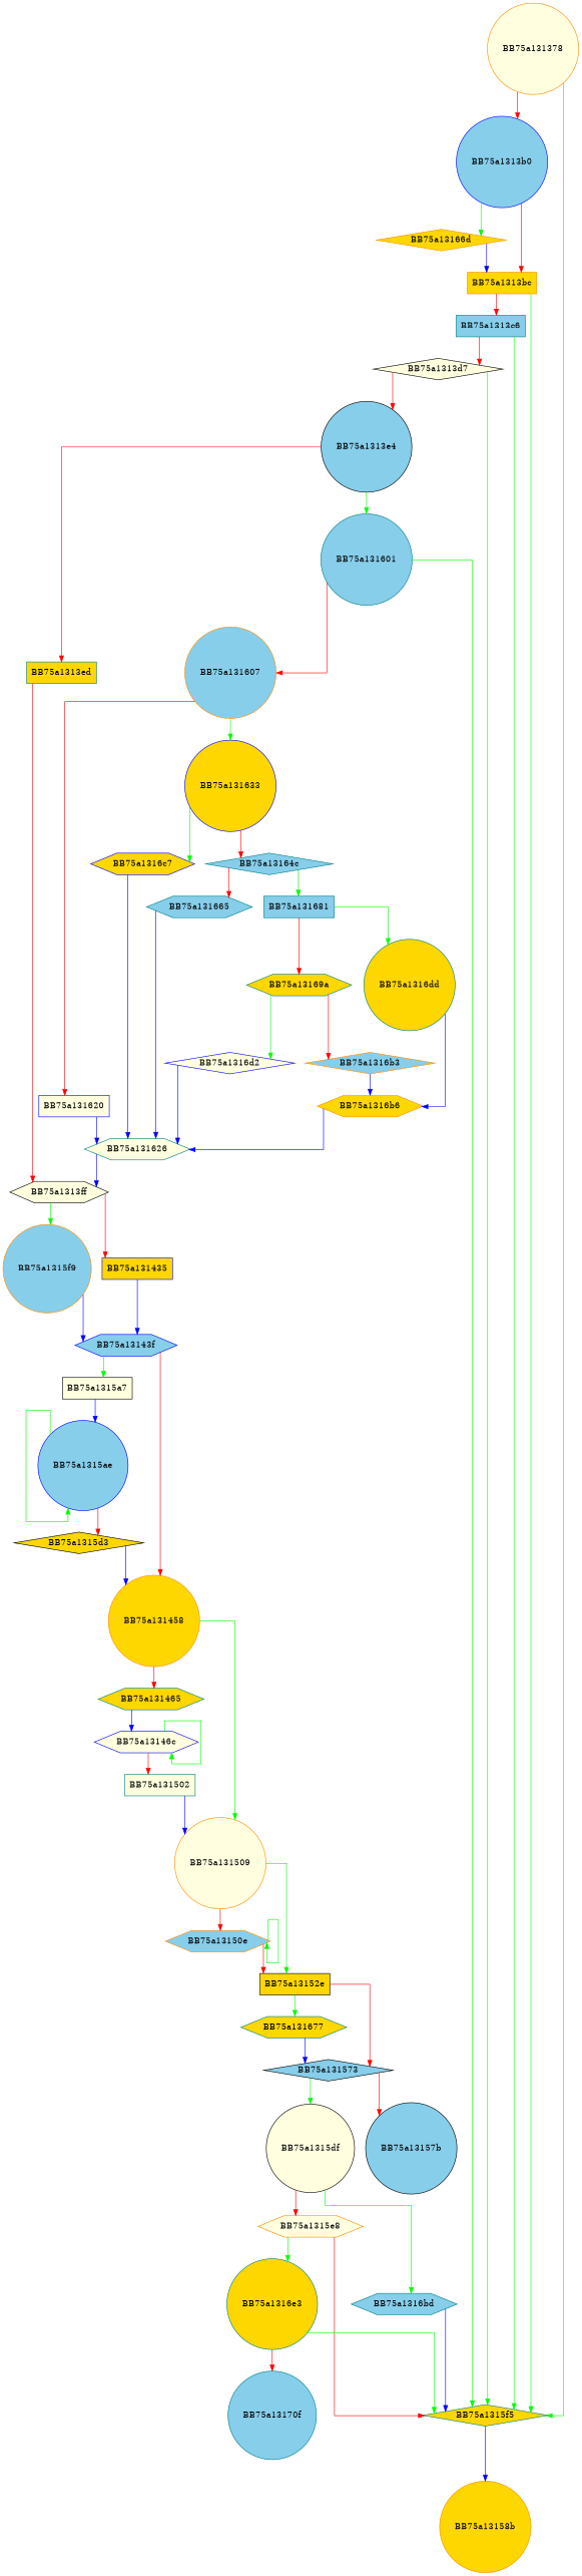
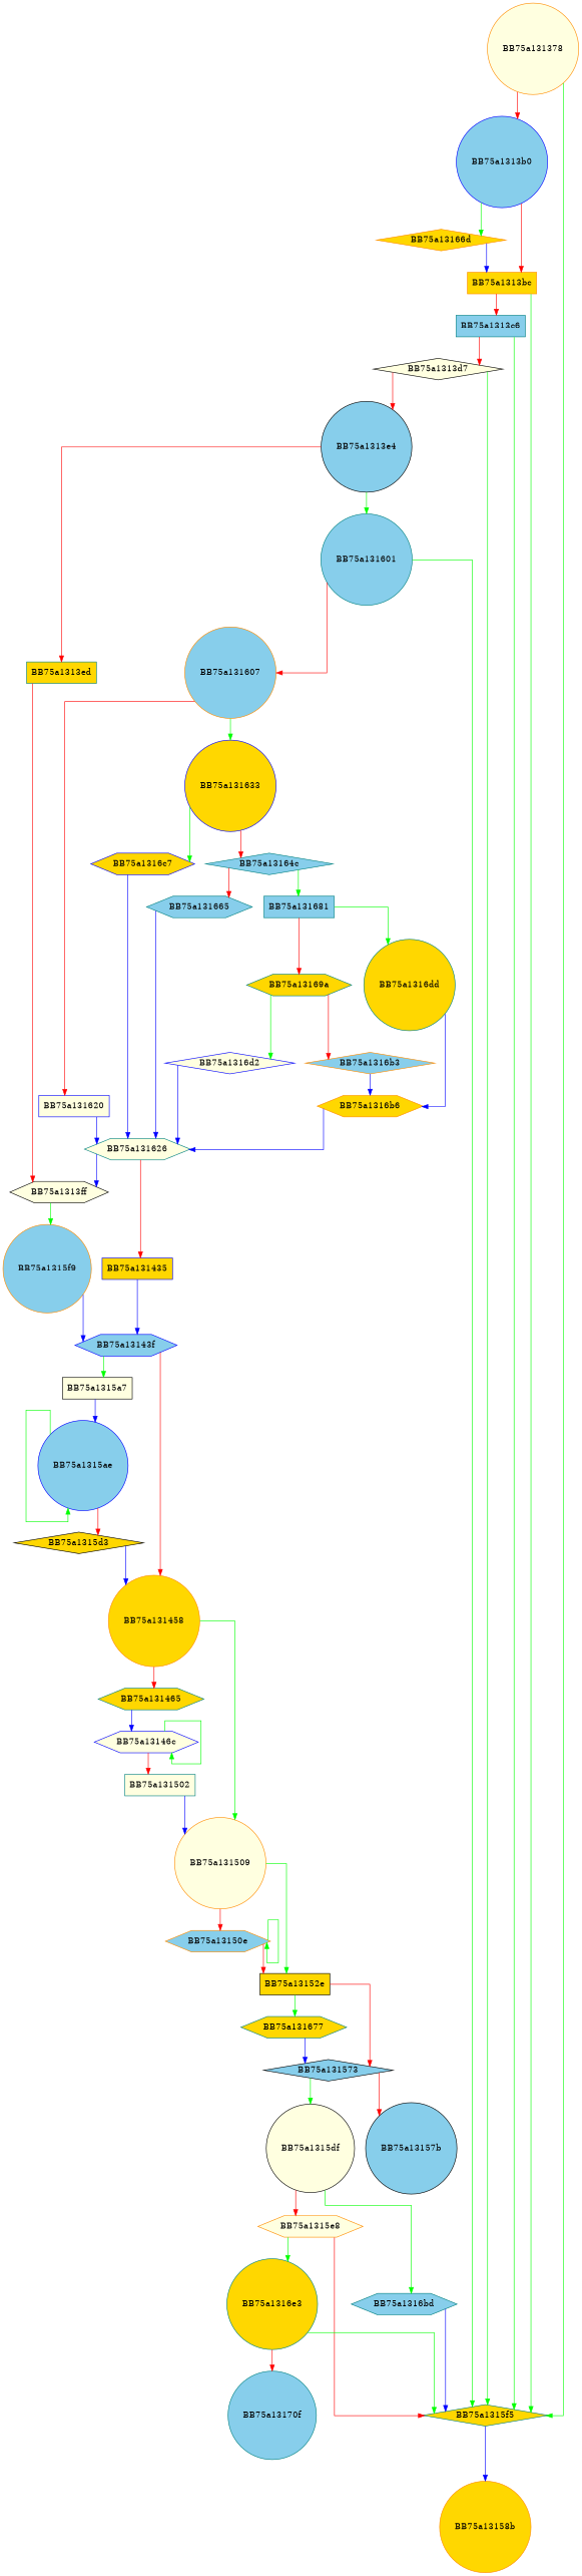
  digraph {
    splines=ortho
    node [color=teal fillcolor=gold shape=circle style=filled]
    edge [color=red]
    BB75a131378 [color=darkorange fillcolor=lightyellow]
    BB75a1315f5 [shape=diamond]
    BB75a1313b0 [color=blue fillcolor=skyblue]
    BB75a13158b [color=darkorange]
    BB75a13166d [color=darkorange shape=diamond]
    BB75a1313bc [color=darkorange shape=box]
    BB75a1313c6 [fillcolor=skyblue shape=box]
    BB75a1313d7 [color=black fillcolor=lightyellow shape=diamond]
    BB75a1313e4 [color=black fillcolor=skyblue]
    BB75a131601 [fillcolor=skyblue]
    BB75a1313ed [shape=box]
    BB75a131607 [color=darkorange fillcolor=skyblue]
    BB75a1313ff [color=black fillcolor=lightyellow shape=hexagon]
    BB75a131633 [color=blue]
    BB75a131620 [color=blue fillcolor=lightyellow shape=box]
    BB75a1315f9 [color=darkorange fillcolor=skyblue]
    BB75a131435 [color=blue shape=box]
    BB75a13143f [color=blue fillcolor=skyblue shape=hexagon]
    BB75a1315a7 [color=black fillcolor=lightyellow shape=box]
    BB75a131458 [color=darkorange]
    BB75a1315ae [color=blue fillcolor=skyblue]
    BB75a131509 [color=darkorange fillcolor=lightyellow]
    BB75a131465 [shape=hexagon]
    BB75a1315d3 [color=black shape=diamond]
    BB75a13152e [color=black shape=box]
    BB75a13150e [color=darkorange fillcolor=skyblue shape=hexagon]
    BB75a13146c [color=blue fillcolor=lightyellow shape=hexagon]
    BB75a131677 [shape=hexagon]
    BB75a131573 [color=black fillcolor=skyblue shape=diamond]
    BB75a131502 [fillcolor=lightyellow shape=box]
    BB75a1315df [color=black fillcolor=lightyellow]
    BB75a13157b [color=black fillcolor=skyblue]
    BB75a1316bd [fillcolor=skyblue shape=hexagon]
    BB75a1315e8 [color=darkorange fillcolor=lightyellow shape=hexagon]
    BB75a1316e3
    BB75a13170f [fillcolor=skyblue]
    BB75a1316c7 [color=blue shape=hexagon]
    BB75a13164c [fillcolor=skyblue shape=diamond]
    BB75a131626 [fillcolor=lightyellow shape=hexagon]
    BB75a131681 [fillcolor=skyblue shape=box]
    BB75a131665 [fillcolor=skyblue shape=hexagon]
    BB75a1316dd
    BB75a13169a [shape=hexagon]
    BB75a1316b6 [color=darkorange shape=hexagon]
    BB75a1316d2 [color=blue fillcolor=lightyellow shape=diamond]
    BB75a1316b3 [color=darkorange fillcolor=skyblue shape=diamond]
    BB75a131378 -> BB75a1315f5 [color=green]
    BB75a131378 -> BB75a1313b0
    BB75a1315f5 -> BB75a13158b [color=blue]
    BB75a1313b0 -> BB75a13166d [color=green]
    BB75a1313b0 -> BB75a1313bc
    BB75a13166d -> BB75a1313bc [color=blue]
    BB75a1313bc -> BB75a1315f5 [color=green]
    BB75a1313bc -> BB75a1313c6
    BB75a1313c6 -> BB75a1315f5 [color=green]
    BB75a1313c6 -> BB75a1313d7
    BB75a1313d7 -> BB75a1315f5 [color=green]
    BB75a1313d7 -> BB75a1313e4
    BB75a1313e4 -> BB75a131601 [color=green]
    BB75a1313e4 -> BB75a1313ed
    BB75a131601 -> BB75a1315f5 [color=green]
    BB75a131601 -> BB75a131607
    BB75a1313ed -> BB75a1313ff
    BB75a131607 -> BB75a131633 [color=green]
    BB75a131607 -> BB75a131620
    BB75a1313ff -> BB75a1315f9 [color=green]
-   BB75a1313ff -> BB75a131435
+   BB75a131626 -> BB75a131435
    BB75a131633 -> BB75a1316c7 [color=green]
    BB75a131633 -> BB75a13164c
    BB75a131620 -> BB75a131626 [color=blue]
    BB75a1315f9 -> BB75a13143f [color=blue]
    BB75a131435 -> BB75a13143f [color=blue]
    BB75a13143f -> BB75a1315a7 [color=green]
    BB75a13143f -> BB75a131458
    BB75a1315a7 -> BB75a1315ae [color=blue]
    BB75a131458 -> BB75a131509 [color=green]
    BB75a131458 -> BB75a131465
    BB75a1315ae -> BB75a1315ae [color=green]
    BB75a1315ae -> BB75a1315d3
    BB75a131509 -> BB75a13152e [color=green]
    BB75a131509 -> BB75a13150e
    BB75a131465 -> BB75a13146c [color=blue]
    BB75a1315d3 -> BB75a131458 [color=blue]
    BB75a13152e -> BB75a131677 [color=green]
    BB75a13152e -> BB75a131573
    BB75a13150e -> BB75a13152e
    BB75a13150e -> BB75a13150e [color=green]
    BB75a13146c -> BB75a13146c [color=green]
    BB75a13146c -> BB75a131502
    BB75a131677 -> BB75a131573 [color=blue]
    BB75a131573 -> BB75a1315df [color=green]
    BB75a131573 -> BB75a13157b
    BB75a131502 -> BB75a131509 [color=blue]
    BB75a1315df -> BB75a1316bd [color=green]
    BB75a1315df -> BB75a1315e8
    BB75a1316bd -> BB75a1315f5 [color=blue]
    BB75a1315e8 -> BB75a1315f5
    BB75a1315e8 -> BB75a1316e3 [color=green]
    BB75a1316e3 -> BB75a1315f5 [color=green]
    BB75a1316e3 -> BB75a13170f
    BB75a1316c7 -> BB75a131626 [color=blue]
    BB75a13164c -> BB75a131681 [color=green]
    BB75a13164c -> BB75a131665
    BB75a131626 -> BB75a1313ff [color=blue]
    BB75a131681 -> BB75a1316dd [color=green]
    BB75a131681 -> BB75a13169a
    BB75a131665 -> BB75a131626 [color=blue]
    BB75a1316dd -> BB75a1316b6 [color=blue]
    BB75a13169a -> BB75a1316d2 [color=green]
    BB75a13169a -> BB75a1316b3
    BB75a1316b6 -> BB75a131626 [color=blue]
    BB75a1316d2 -> BB75a131626 [color=blue]
    BB75a1316b3 -> BB75a1316b6 [color=blue]
  }
